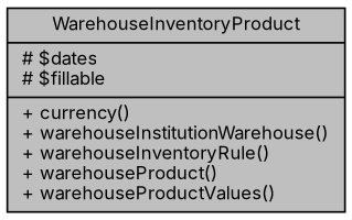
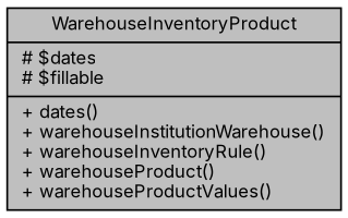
  digraph {
    fontname=Inter
-   n1 [color=black fillcolor=grey75 fontcolor=black fontname=Inter fontsize=10 height=0.2 label="{WarehouseInventoryProduct\n|# $dates\l# $fillable\l|+ currency()\l+ warehouseInstitutionWarehouse()\l+ warehouseInventoryRule()\l+ warehouseProduct()\l+ warehouseProductValues()\l}" shape=record style=filled width=0.4]
+   n1 [color=black fillcolor=grey75 fontcolor=black fontname=Inter fontsize=10 height=0.2 label="{WarehouseInventoryProduct\n|# $dates\l# $fillable\l|+ dates()\l+ warehouseInstitutionWarehouse()\l+ warehouseInventoryRule()\l+ warehouseProduct()\l+ warehouseProductValues()\l}" shape=record style=filled width=0.4]
  }
